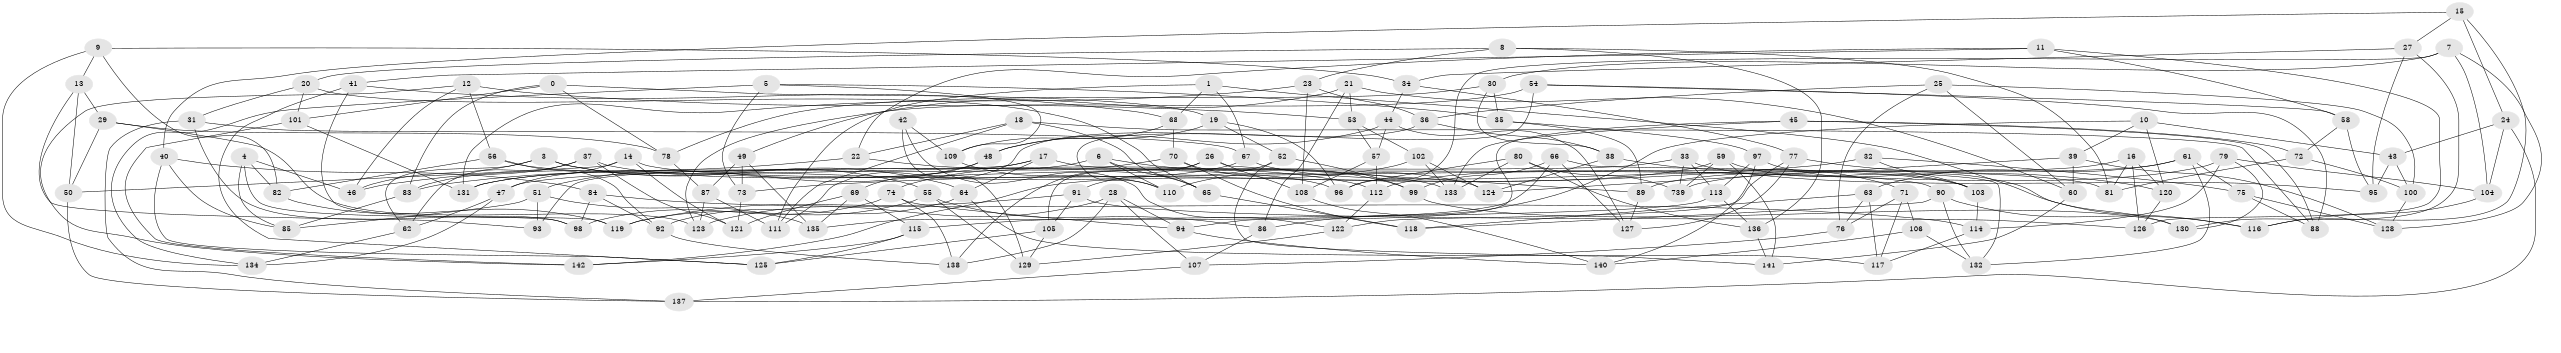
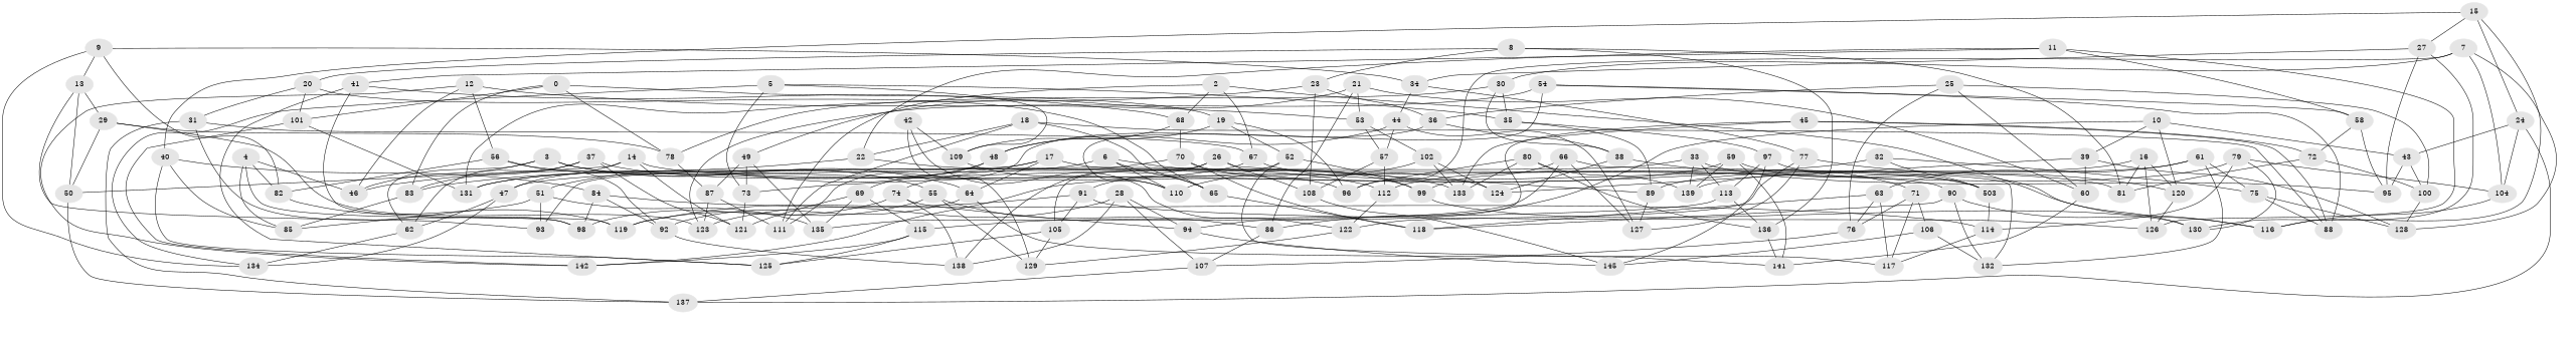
  graph {
    node [color=gray90 style=filled]
-   1
+   1 [label=2]
    67
    68
    111
    130
    131
-   103
+   103 [label=503]
    109
    70
    n10 [label=0]
    19
    78
    83
    101
    96
    48
    52
    87
    85
    142
    3
    46
    55
    62
    64
    86
    119
    129
    134
    92
    117
    4
    82
    98
    5
    35
    73
    89
    97
    121
    110
    6
    65
    99
    118
    7
    30
    104
    128
    38
    116
    8
    20
    23
    81
    136
    31
    36
    108
    141
    9
    13
    34
    29
    50
    93
    44
    77
    10
    39
    43
    120
    60
    124
    100
    95
    107
    126
    11
    22
    41
    58
    125
    72
    12
    53
    56
    57
    102
    112
    123
    137
    14
    47
    15
    24
    27
    40
    84
    16
    127
    17
    90
    132
    18
    88
    51
    69
    91
    21
    49
    135
-   140
+   140 [label=145]
    25
    76
    26
    105
    138
    28
    94
    71
    32
    75
    114
    33
    113
-   139 [label=739]
+   139
    115
    122
    37
    133
    106
    42
    45
    54
    59
    61
    63
    66
    74
    79
    80
    1 -- 67
    1 -- 68
    1 -- 111
    1 -- 130
    67 -- 131
    67 -- 103
    68 -- 109
    68 -- 70
    103 -- 114
    109 -- 110
    70 -- 118
    70 -- 124
    70 -- 74
    n10 -- 19
    n10 -- 78
    n10 -- 83
    n10 -- 101
    19 -- 96
    19 -- 48
    19 -- 52
    78 -- 87
    83 -- 85
    101 -- 131
    101 -- 142
    48 -- 51
    48 -- 69
    52 -- 99
    52 -- 141
    52 -- 91
    87 -- 111
    87 -- 123
    3 -- 46
    3 -- 55
    3 -- 62
    3 -- 64
    55 -- 86
    55 -- 119
    55 -- 129
    62 -- 134
    64 -- 92
    64 -- 117
    86 -- 107
    92 -- 138
    4 -- 85
    4 -- 46
    4 -- 82
    4 -- 98
    82 -- 119
    5 -- 109
    5 -- 134
    5 -- 35
    5 -- 73
    35 -- 89
    35 -- 97
    73 -- 121
    89 -- 127
    97 -- 116
    97 -- 140
    97 -- 113
    6 -- 131
    6 -- 110
    6 -- 65
    6 -- 99
    65 -- 118
    99 -- 130
    7 -- 96
    7 -- 30
    7 -- 104
    7 -- 128
    30 -- 78
    30 -- 35
    30 -- 38
    104 -- 116
    38 -- 124
    38 -- 71
    8 -- 20
    8 -- 23
    8 -- 81
    8 -- 136
    20 -- 101
    20 -- 65
    20 -- 31
    23 -- 131
    23 -- 36
    23 -- 108
    136 -- 141
    31 -- 67
    31 -- 98
    31 -- 137
    36 -- 111
    36 -- 38
    108 -- 140
    9 -- 134
    9 -- 82
    9 -- 13
    9 -- 34
    13 -- 29
    13 -- 50
    13 -- 93
    34 -- 44
    34 -- 77
    29 -- 78
    29 -- 50
    29 -- 123
    50 -- 137
    44 -- 48
    44 -- 57
    44 -- 127
    77 -- 120
    77 -- 127
    77 -- 122
    10 -- 86
    10 -- 39
    10 -- 43
    10 -- 120
    39 -- 128
    39 -- 60
    39 -- 124
    43 -- 100
    43 -- 95
    120 -- 126
    60 -- 141
    100 -- 128
    107 -- 137
    11 -- 126
    11 -- 22
    11 -- 41
    11 -- 58
    22 -- 96
    22 -- 46
    41 -- 68
    41 -- 119
    41 -- 125
    58 -- 95
    58 -- 72
    72 -- 81
    72 -- 100
    12 -- 142
    12 -- 46
    12 -- 53
    12 -- 56
    53 -- 57
    53 -- 102
    56 -- 92
    56 -- 82
    56 -- 112
    57 -- 108
    57 -- 112
    102 -- 110
    102 -- 124
    102 -- 133
    112 -- 122
    14 -- 121
    14 -- 81
    14 -- 50
    14 -- 47
    47 -- 62
    47 -- 134
    15 -- 116
    15 -- 24
    15 -- 27
    15 -- 40
    24 -- 104
    24 -- 43
    24 -- 137
    27 -- 130
    27 -- 34
    27 -- 95
    40 -- 85
    40 -- 125
    40 -- 84
    84 -- 92
    84 -- 98
    84 -- 114
    16 -- 89
    16 -- 81
    16 -- 120
    16 -- 126
    17 -- 83
    17 -- 64
    17 -- 93
    17 -- 90
    90 -- 118
    90 -- 116
    90 -- 132
    18 -- 111
    18 -- 65
    18 -- 22
    18 -- 88
    51 -- 85
    51 -- 93
    51 -- 135
    69 -- 121
    69 -- 135
    69 -- 115
    91 -- 119
    91 -- 126
    91 -- 105
    21 -- 86
    21 -- 60
    21 -- 53
    21 -- 49
    49 -- 87
    49 -- 73
    49 -- 135
    25 -- 36
    25 -- 60
    25 -- 100
    25 -- 76
    76 -- 107
    26 -- 89
    26 -- 108
    26 -- 105
    26 -- 138
    105 -- 129
    105 -- 125
    28 -- 107
    28 -- 123
    28 -- 138
    28 -- 94
    94 -- 140
    71 -- 117
    71 -- 76
    71 -- 106
    32 -- 103
    32 -- 73
    32 -- 75
    75 -- 128
    75 -- 88
    114 -- 117
    33 -- 95
    33 -- 47
    33 -- 113
    33 -- 139
    113 -- 136
    113 -- 115
    115 -- 142
    115 -- 125
    122 -- 129
    37 -- 83
    37 -- 62
    37 -- 121
    37 -- 133
    106 -- 132
    106 -- 140
    42 -- 109
    42 -- 129
    42 -- 122
    45 -- 72
    45 -- 88
    45 -- 94
    45 -- 133
    54 -- 110
    54 -- 58
    54 -- 123
    54 -- 88
    59 -- 103
    59 -- 142
    59 -- 141
    59 -- 139
    61 -- 132
    61 -- 75
    61 -- 139
    61 -- 63
    63 -- 117
    63 -- 118
    63 -- 76
    66 -- 99
    66 -- 127
    66 -- 132
    66 -- 135
    74 -- 98
    74 -- 138
    74 -- 94
    79 -- 130
    79 -- 104
    79 -- 112
    79 -- 114
    80 -- 96
    80 -- 136
    80 -- 139
    80 -- 133
  }
